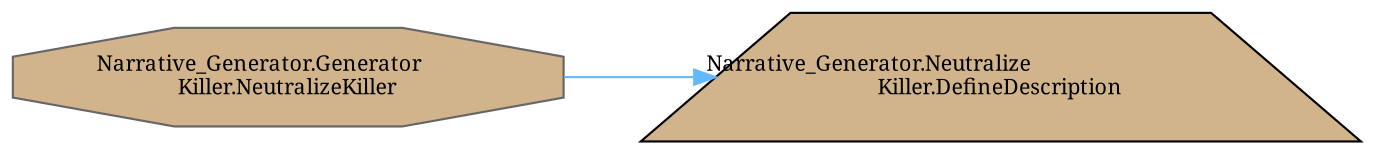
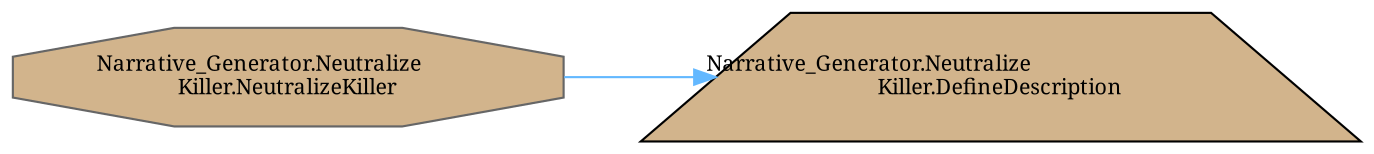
  digraph {
    rankdir=LR
    fontname="Noto Serif"
    node [fillcolor=tan fontname="Noto Serif" fontsize=10 style=filled]
-   n1 [color=gray40 fontcolor=black height=0.2 label="Narrative_Generator.Generator\lKiller.NeutralizeKiller" shape=octagon width=0.4]
+   n1 [color=gray40 fontcolor=black height=0.2 label="Narrative_Generator.Neutralize\lKiller.NeutralizeKiller" shape=octagon width=0.4]
    n2 [color=black height=0.2 label="Narrative_Generator.Neutralize\lKiller.DefineDescription" shape=trapezium width=0.4]
    n1 -> n2 [color=steelblue1 fontname="Noto Serif" fontsize=10 labelfontname=Helvetica labelfontsize=10 style=solid]
  }
